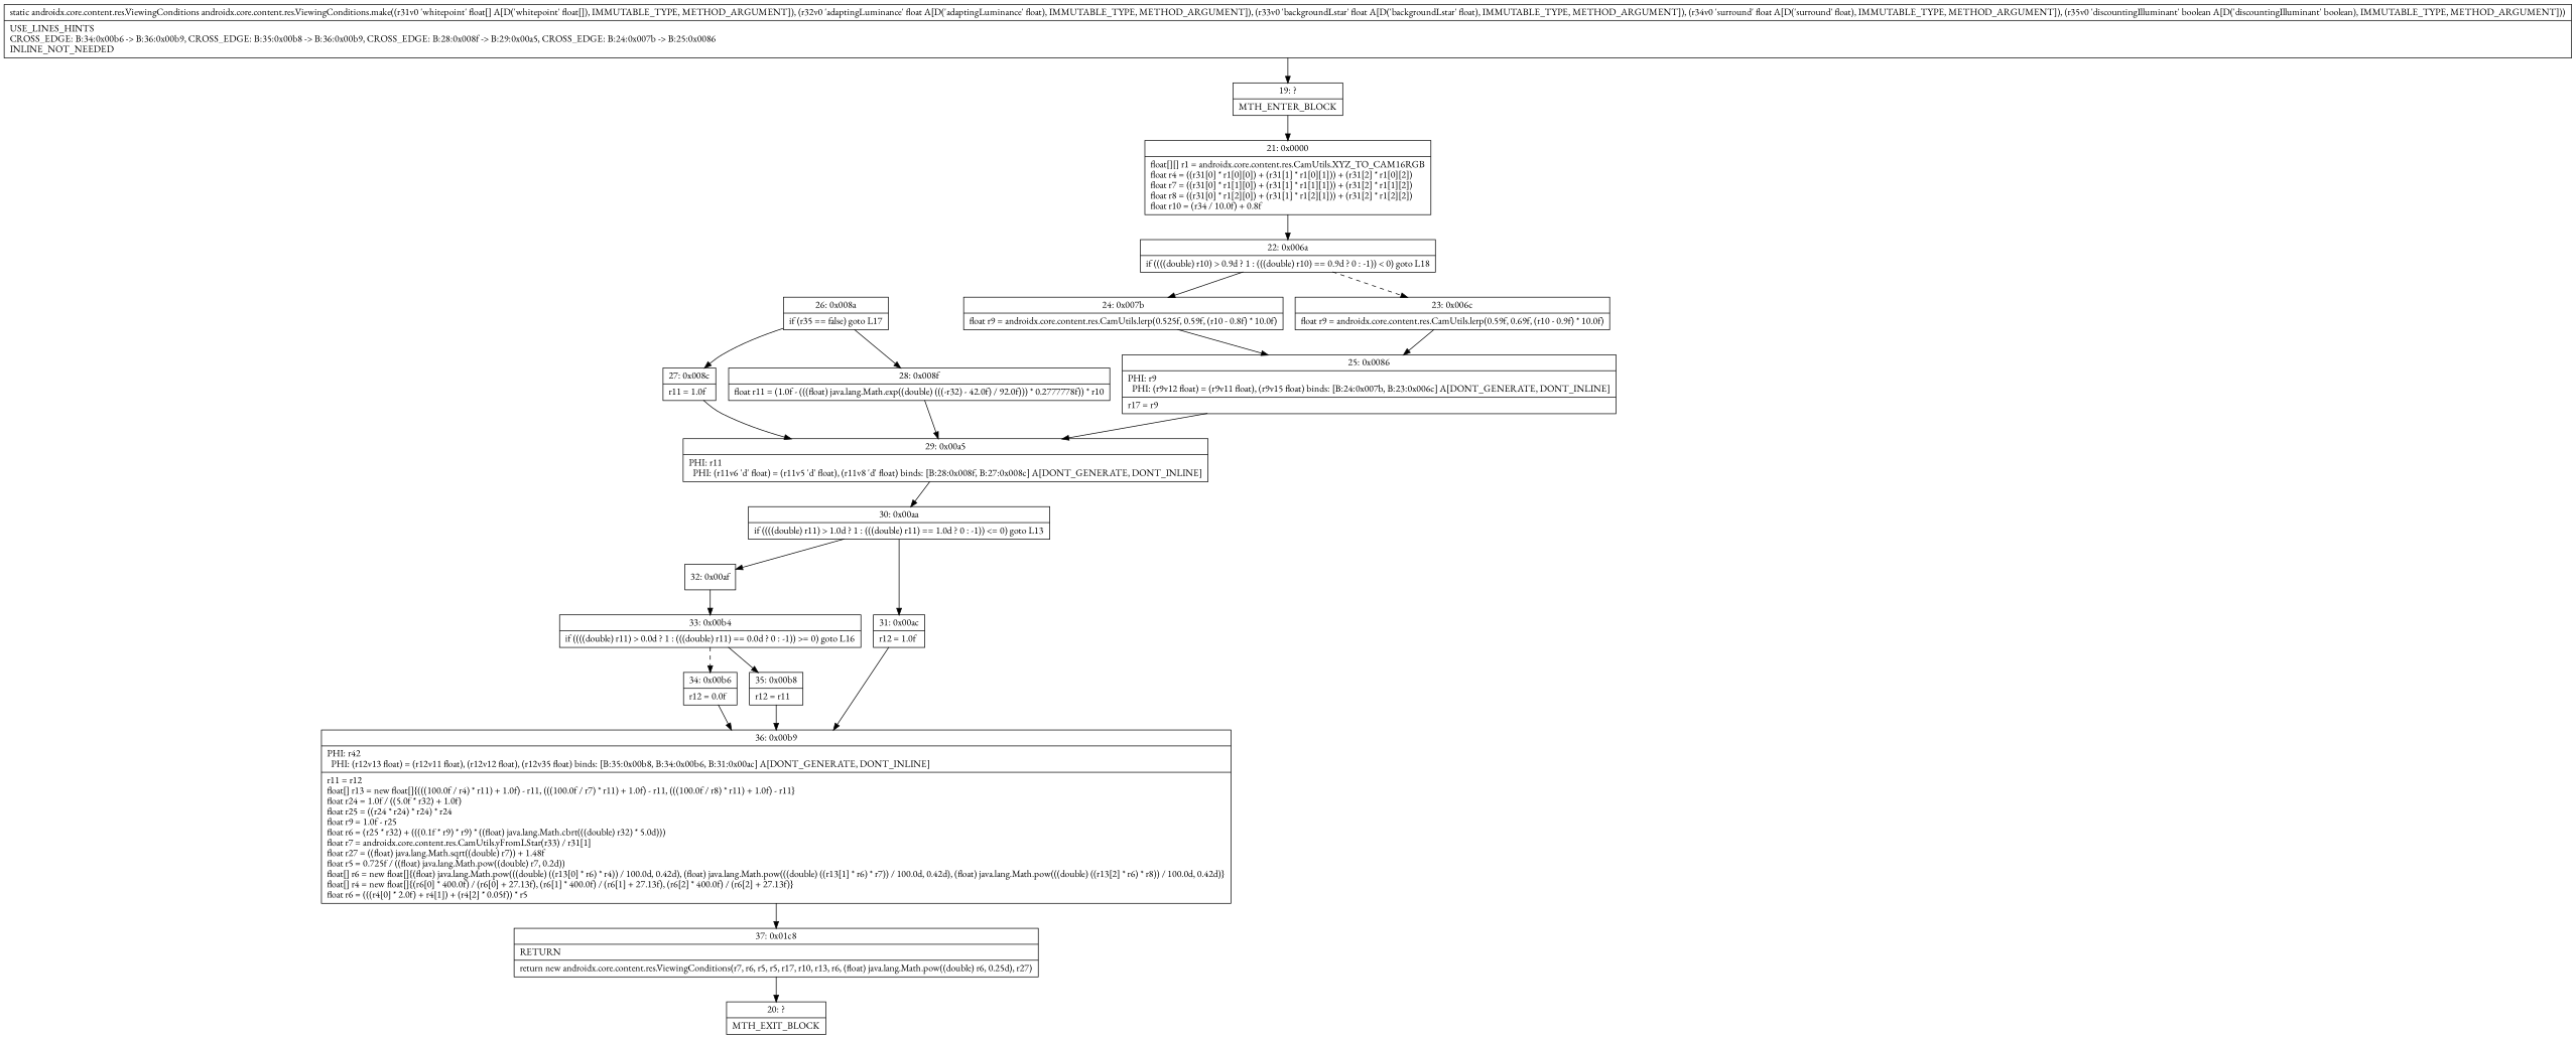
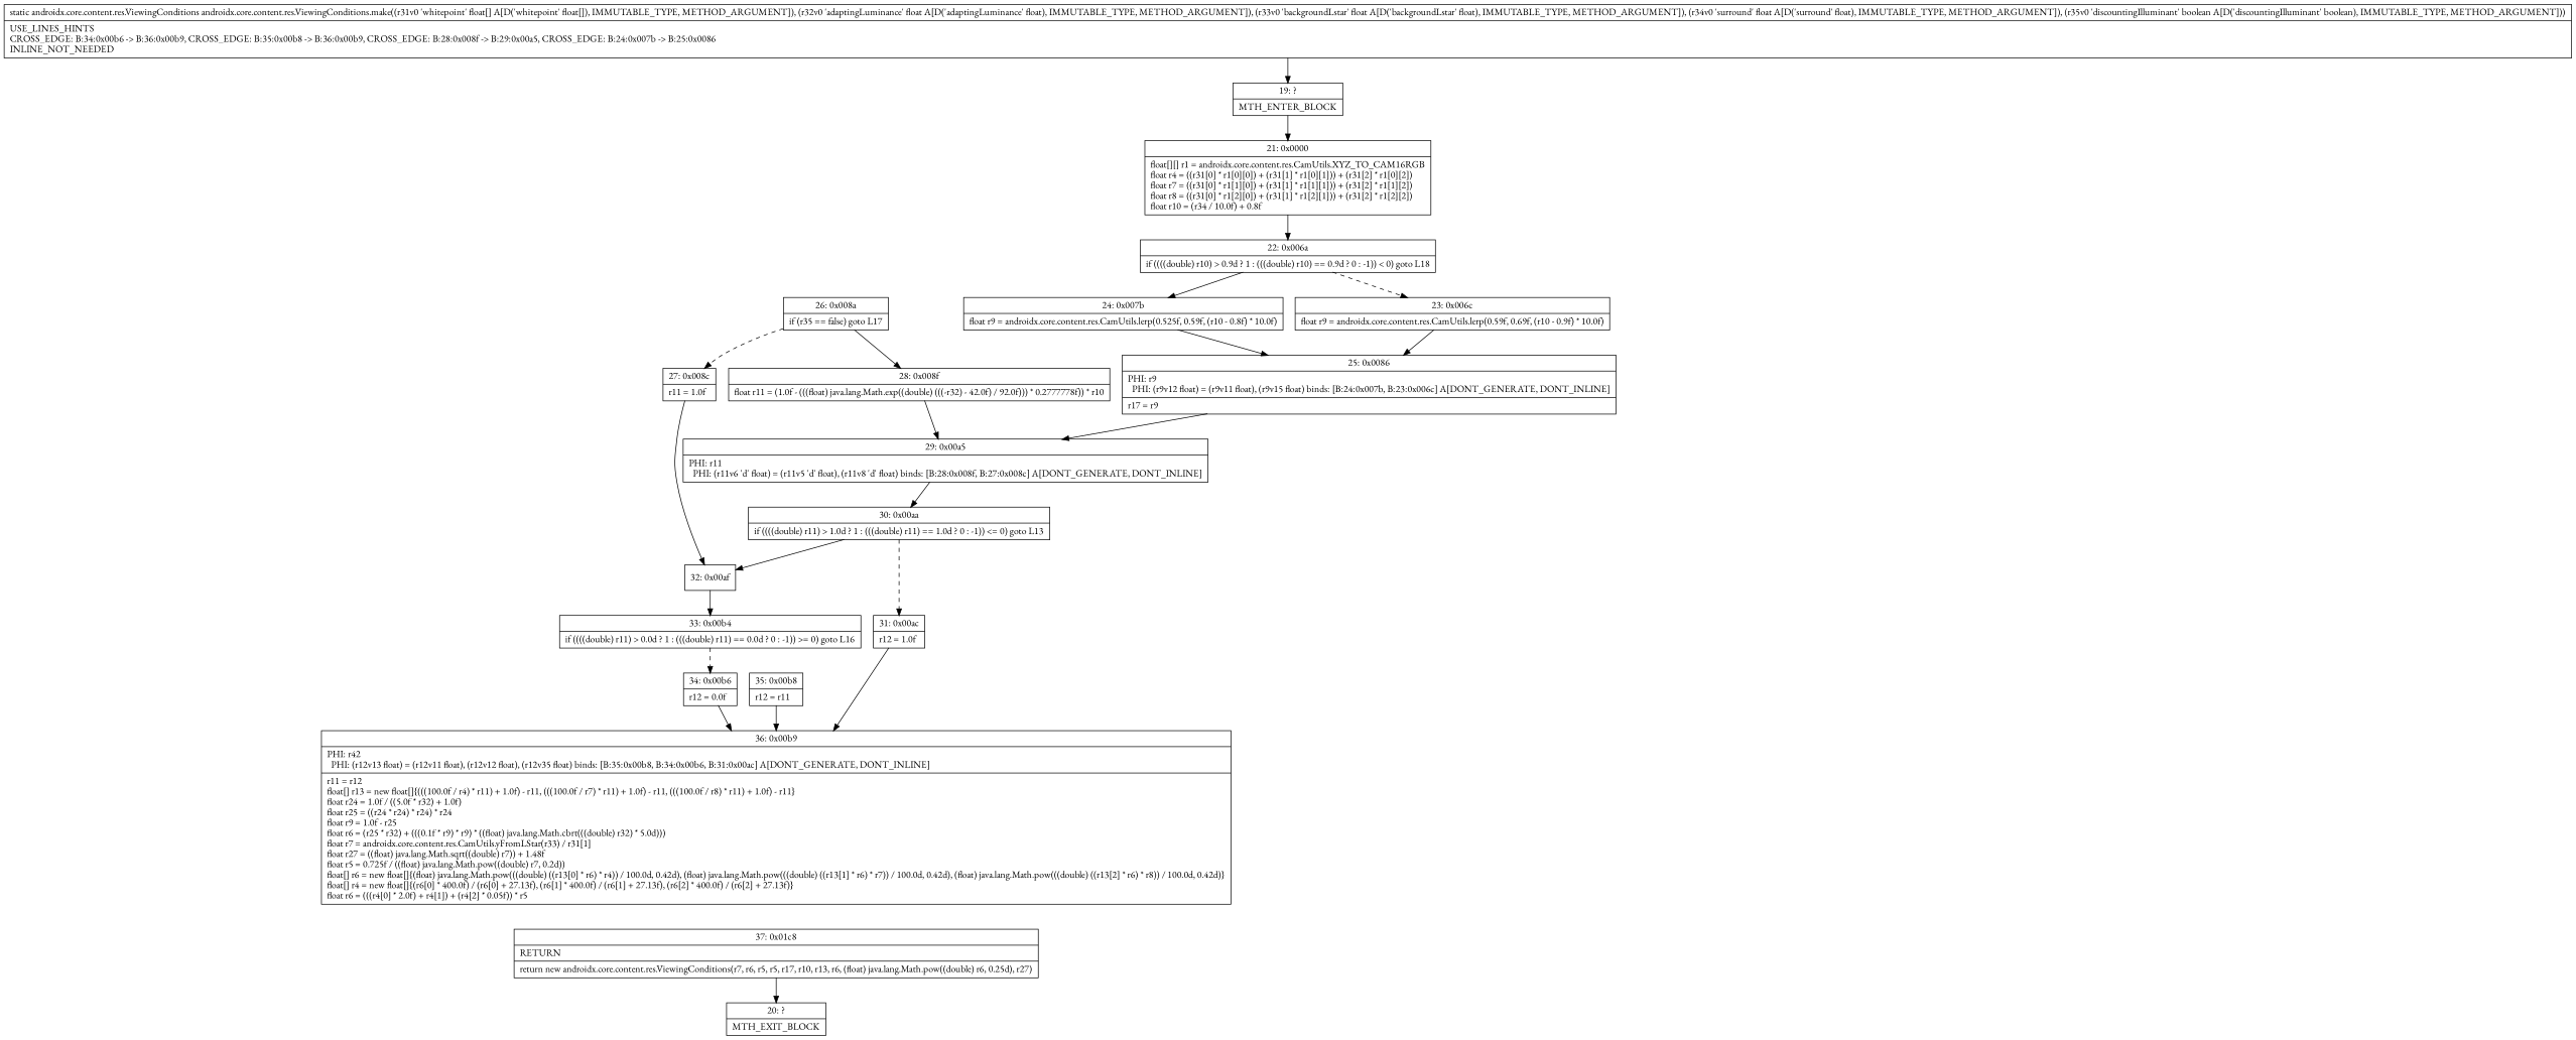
  digraph {
    fontname="EB Garamond"
    node [fontname="EB Garamond" shape=record]
    edge [fontname="EB Garamond"]
    n1 [label="{19\:\ ?|MTH_ENTER_BLOCK\l}"]
    n2 [label="{21\:\ 0x0000|float[][] r1 = androidx.core.content.res.CamUtils.XYZ_TO_CAM16RGB\lfloat r4 = ((r31[0] * r1[0][0]) + (r31[1] * r1[0][1])) + (r31[2] * r1[0][2])\lfloat r7 = ((r31[0] * r1[1][0]) + (r31[1] * r1[1][1])) + (r31[2] * r1[1][2])\lfloat r8 = ((r31[0] * r1[2][0]) + (r31[1] * r1[2][1])) + (r31[2] * r1[2][2])\lfloat r10 = (r34 \/ 10.0f) + 0.8f\l}"]
    n3 [label="{22\:\ 0x006a|if ((((double) r10) \> 0.9d ? 1 : (((double) r10) == 0.9d ? 0 : \-1)) \< 0) goto L18\l}"]
    n4 [label="{23\:\ 0x006c|float r9 = androidx.core.content.res.CamUtils.lerp(0.59f, 0.69f, (r10 \- 0.9f) * 10.0f)\l}"]
    n5 [label="{24\:\ 0x007b|float r9 = androidx.core.content.res.CamUtils.lerp(0.525f, 0.59f, (r10 \- 0.8f) * 10.0f)\l}"]
    n6 [label="{25\:\ 0x0086|PHI: r9 \l  PHI: (r9v12 float) = (r9v11 float), (r9v15 float) binds: [B:24:0x007b, B:23:0x006c] A[DONT_GENERATE, DONT_INLINE]\l|r17 = r9\l}"]
    n7 [label="{29\:\ 0x00a5|PHI: r11 \l  PHI: (r11v6 'd' float) = (r11v5 'd' float), (r11v8 'd' float) binds: [B:28:0x008f, B:27:0x008c] A[DONT_GENERATE, DONT_INLINE]\l}"]
    n8 [label="{26\:\ 0x008a|if (r35 == false) goto L17\l}"]
    n9 [label="{27\:\ 0x008c|r11 = 1.0f\l}"]
    n10 [label="{28\:\ 0x008f|float r11 = (1.0f \- (((float) java.lang.Math.exp((double) (((\-r32) \- 42.0f) \/ 92.0f))) * 0.2777778f)) * r10\l}"]
    n11 [label="{30\:\ 0x00aa|if ((((double) r11) \> 1.0d ? 1 : (((double) r11) == 1.0d ? 0 : \-1)) \<= 0) goto L13\l}"]
    n12 [label="{31\:\ 0x00ac|r12 = 1.0f\l}"]
    n13 [label="{32\:\ 0x00af}"]
    n14 [label="{36\:\ 0x00b9|PHI: r42 \l  PHI: (r12v13 float) = (r12v11 float), (r12v12 float), (r12v35 float) binds: [B:35:0x00b8, B:34:0x00b6, B:31:0x00ac] A[DONT_GENERATE, DONT_INLINE]\l|r11 = r12\lfloat[] r13 = new float[]\{(((100.0f \/ r4) * r11) + 1.0f) \- r11, (((100.0f \/ r7) * r11) + 1.0f) \- r11, (((100.0f \/ r8) * r11) + 1.0f) \- r11\}\lfloat r24 = 1.0f \/ ((5.0f * r32) + 1.0f)\lfloat r25 = ((r24 * r24) * r24) * r24\lfloat r9 = 1.0f \- r25\lfloat r6 = (r25 * r32) + (((0.1f * r9) * r9) * ((float) java.lang.Math.cbrt(((double) r32) * 5.0d)))\lfloat r7 = androidx.core.content.res.CamUtils.yFromLStar(r33) \/ r31[1]\lfloat r27 = ((float) java.lang.Math.sqrt((double) r7)) + 1.48f\lfloat r5 = 0.725f \/ ((float) java.lang.Math.pow((double) r7, 0.2d))\lfloat[] r6 = new float[]\{(float) java.lang.Math.pow(((double) ((r13[0] * r6) * r4)) \/ 100.0d, 0.42d), (float) java.lang.Math.pow(((double) ((r13[1] * r6) * r7)) \/ 100.0d, 0.42d), (float) java.lang.Math.pow(((double) ((r13[2] * r6) * r8)) \/ 100.0d, 0.42d)\}\lfloat[] r4 = new float[]\{(r6[0] * 400.0f) \/ (r6[0] + 27.13f), (r6[1] * 400.0f) \/ (r6[1] + 27.13f), (r6[2] * 400.0f) \/ (r6[2] + 27.13f)\}\lfloat r6 = (((r4[0] * 2.0f) + r4[1]) + (r4[2] * 0.05f)) * r5\l}"]
    n15 [label="{33\:\ 0x00b4|if ((((double) r11) \> 0.0d ? 1 : (((double) r11) == 0.0d ? 0 : \-1)) \>= 0) goto L16\l}"]
    n16 [label="{37\:\ 0x01c8|RETURN\l|return new androidx.core.content.res.ViewingConditions(r7, r6, r5, r5, r17, r10, r13, r6, (float) java.lang.Math.pow((double) r6, 0.25d), r27)\l}"]
    n17 [label="{20\:\ ?|MTH_EXIT_BLOCK\l}"]
    n18 [label="{34\:\ 0x00b6|r12 = 0.0f\l}"]
    n19 [label="{35\:\ 0x00b8|r12 = r11\l}"]
    n20 [label="{static androidx.core.content.res.ViewingConditions androidx.core.content.res.ViewingConditions.make((r31v0 'whitepoint' float[] A[D('whitepoint' float[]), IMMUTABLE_TYPE, METHOD_ARGUMENT]), (r32v0 'adaptingLuminance' float A[D('adaptingLuminance' float), IMMUTABLE_TYPE, METHOD_ARGUMENT]), (r33v0 'backgroundLstar' float A[D('backgroundLstar' float), IMMUTABLE_TYPE, METHOD_ARGUMENT]), (r34v0 'surround' float A[D('surround' float), IMMUTABLE_TYPE, METHOD_ARGUMENT]), (r35v0 'discountingIlluminant' boolean A[D('discountingIlluminant' boolean), IMMUTABLE_TYPE, METHOD_ARGUMENT]))  | USE_LINES_HINTS\lCROSS_EDGE: B:34:0x00b6 \-\> B:36:0x00b9, CROSS_EDGE: B:35:0x00b8 \-\> B:36:0x00b9, CROSS_EDGE: B:28:0x008f \-\> B:29:0x00a5, CROSS_EDGE: B:24:0x007b \-\> B:25:0x0086\lINLINE_NOT_NEEDED\l}"]
    n1 -> n2
    n2 -> n3
    n3 -> n4 [style=dashed]
    n3 -> n5
    n4 -> n6
    n5 -> n6
    n6 -> n7
    n7 -> n11
-   n8 -> n9 [style=solid]
+   n8 -> n9 [style=dashed]
    n8 -> n10
-   n9 -> n7
+   n9 -> n13
    n10 -> n7
-   n11 -> n12 [style=solid]
+   n11 -> n12 [style=dashed]
    n11 -> n13
    n12 -> n14
    n13 -> n15
-   n14 -> n16
    n15 -> n18 [style=dashed]
-   n15 -> n19
    n16 -> n17
    n18 -> n14
    n19 -> n14
    n20 -> n1
  }
